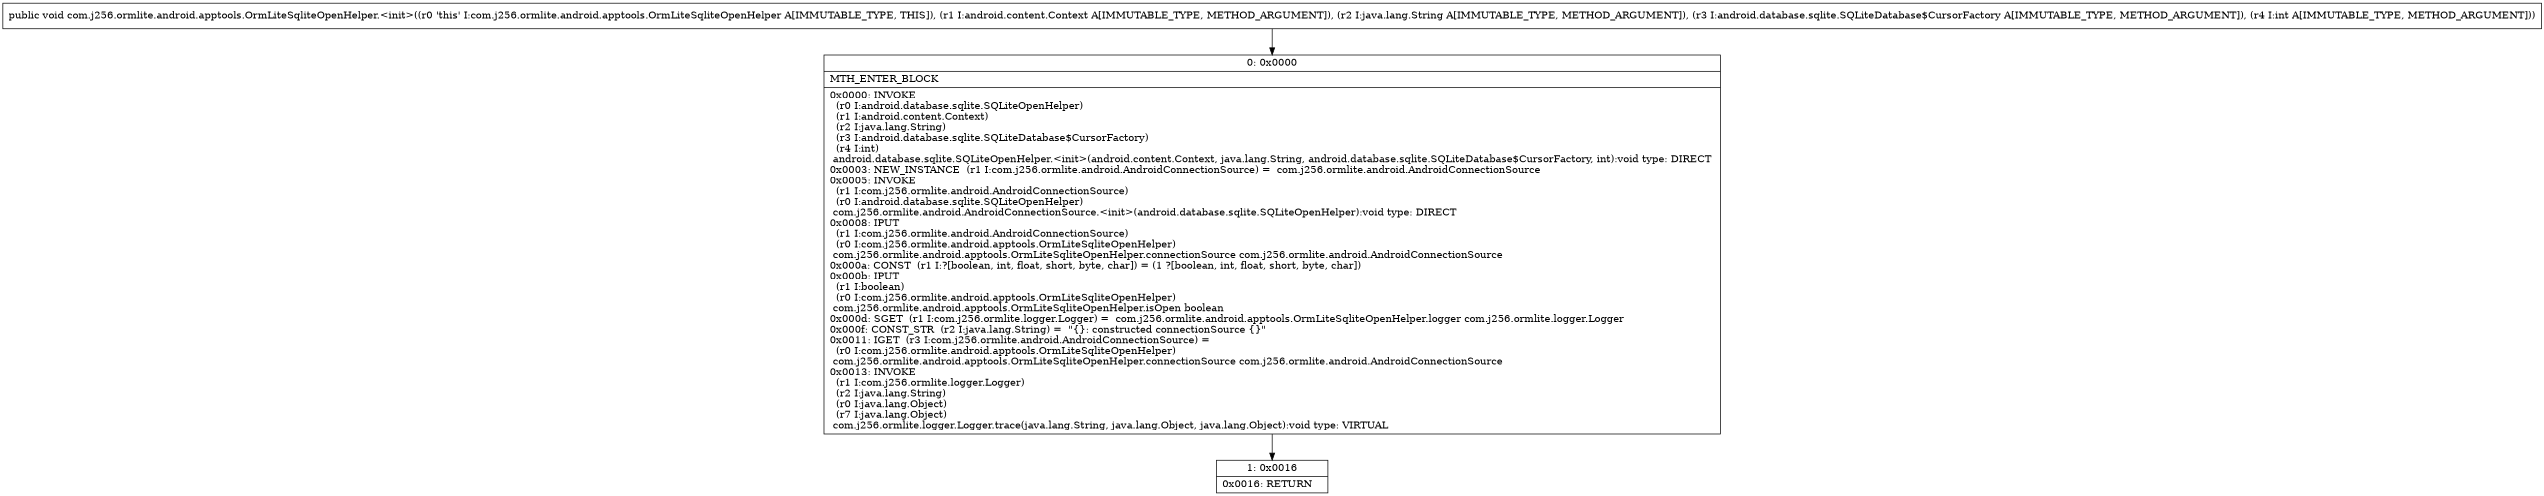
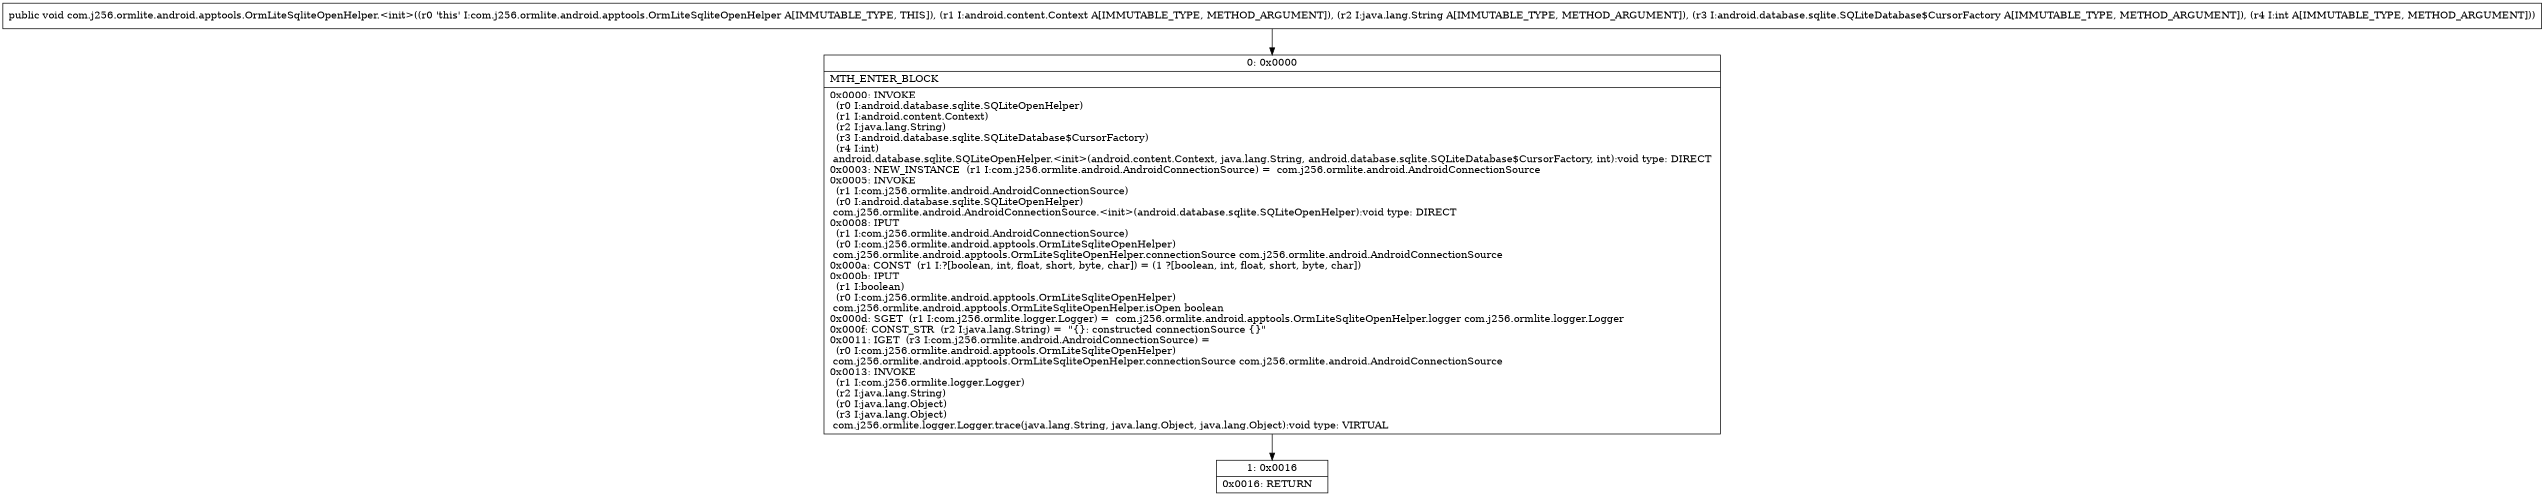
  digraph {
    node [shape=record]
-   n1 [label="{0\:\ 0x0000|MTH_ENTER_BLOCK\l|0x0000: INVOKE  \l  (r0 I:android.database.sqlite.SQLiteOpenHelper)\l  (r1 I:android.content.Context)\l  (r2 I:java.lang.String)\l  (r3 I:android.database.sqlite.SQLiteDatabase$CursorFactory)\l  (r4 I:int)\l android.database.sqlite.SQLiteOpenHelper.\<init\>(android.content.Context, java.lang.String, android.database.sqlite.SQLiteDatabase$CursorFactory, int):void type: DIRECT \l0x0003: NEW_INSTANCE  (r1 I:com.j256.ormlite.android.AndroidConnectionSource) =  com.j256.ormlite.android.AndroidConnectionSource \l0x0005: INVOKE  \l  (r1 I:com.j256.ormlite.android.AndroidConnectionSource)\l  (r0 I:android.database.sqlite.SQLiteOpenHelper)\l com.j256.ormlite.android.AndroidConnectionSource.\<init\>(android.database.sqlite.SQLiteOpenHelper):void type: DIRECT \l0x0008: IPUT  \l  (r1 I:com.j256.ormlite.android.AndroidConnectionSource)\l  (r0 I:com.j256.ormlite.android.apptools.OrmLiteSqliteOpenHelper)\l com.j256.ormlite.android.apptools.OrmLiteSqliteOpenHelper.connectionSource com.j256.ormlite.android.AndroidConnectionSource \l0x000a: CONST  (r1 I:?[boolean, int, float, short, byte, char]) = (1 ?[boolean, int, float, short, byte, char]) \l0x000b: IPUT  \l  (r1 I:boolean)\l  (r0 I:com.j256.ormlite.android.apptools.OrmLiteSqliteOpenHelper)\l com.j256.ormlite.android.apptools.OrmLiteSqliteOpenHelper.isOpen boolean \l0x000d: SGET  (r1 I:com.j256.ormlite.logger.Logger) =  com.j256.ormlite.android.apptools.OrmLiteSqliteOpenHelper.logger com.j256.ormlite.logger.Logger \l0x000f: CONST_STR  (r2 I:java.lang.String) =  \"\{\}: constructed connectionSource \{\}\" \l0x0011: IGET  (r3 I:com.j256.ormlite.android.AndroidConnectionSource) = \l  (r0 I:com.j256.ormlite.android.apptools.OrmLiteSqliteOpenHelper)\l com.j256.ormlite.android.apptools.OrmLiteSqliteOpenHelper.connectionSource com.j256.ormlite.android.AndroidConnectionSource \l0x0013: INVOKE  \l  (r1 I:com.j256.ormlite.logger.Logger)\l  (r2 I:java.lang.String)\l  (r0 I:java.lang.Object)\l  (r7 I:java.lang.Object)\l com.j256.ormlite.logger.Logger.trace(java.lang.String, java.lang.Object, java.lang.Object):void type: VIRTUAL \l}"]
+   n1 [label="{0\:\ 0x0000|MTH_ENTER_BLOCK\l|0x0000: INVOKE  \l  (r0 I:android.database.sqlite.SQLiteOpenHelper)\l  (r1 I:android.content.Context)\l  (r2 I:java.lang.String)\l  (r3 I:android.database.sqlite.SQLiteDatabase$CursorFactory)\l  (r4 I:int)\l android.database.sqlite.SQLiteOpenHelper.\<init\>(android.content.Context, java.lang.String, android.database.sqlite.SQLiteDatabase$CursorFactory, int):void type: DIRECT \l0x0003: NEW_INSTANCE  (r1 I:com.j256.ormlite.android.AndroidConnectionSource) =  com.j256.ormlite.android.AndroidConnectionSource \l0x0005: INVOKE  \l  (r1 I:com.j256.ormlite.android.AndroidConnectionSource)\l  (r0 I:android.database.sqlite.SQLiteOpenHelper)\l com.j256.ormlite.android.AndroidConnectionSource.\<init\>(android.database.sqlite.SQLiteOpenHelper):void type: DIRECT \l0x0008: IPUT  \l  (r1 I:com.j256.ormlite.android.AndroidConnectionSource)\l  (r0 I:com.j256.ormlite.android.apptools.OrmLiteSqliteOpenHelper)\l com.j256.ormlite.android.apptools.OrmLiteSqliteOpenHelper.connectionSource com.j256.ormlite.android.AndroidConnectionSource \l0x000a: CONST  (r1 I:?[boolean, int, float, short, byte, char]) = (1 ?[boolean, int, float, short, byte, char]) \l0x000b: IPUT  \l  (r1 I:boolean)\l  (r0 I:com.j256.ormlite.android.apptools.OrmLiteSqliteOpenHelper)\l com.j256.ormlite.android.apptools.OrmLiteSqliteOpenHelper.isOpen boolean \l0x000d: SGET  (r1 I:com.j256.ormlite.logger.Logger) =  com.j256.ormlite.android.apptools.OrmLiteSqliteOpenHelper.logger com.j256.ormlite.logger.Logger \l0x000f: CONST_STR  (r2 I:java.lang.String) =  \"\{\}: constructed connectionSource \{\}\" \l0x0011: IGET  (r3 I:com.j256.ormlite.android.AndroidConnectionSource) = \l  (r0 I:com.j256.ormlite.android.apptools.OrmLiteSqliteOpenHelper)\l com.j256.ormlite.android.apptools.OrmLiteSqliteOpenHelper.connectionSource com.j256.ormlite.android.AndroidConnectionSource \l0x0013: INVOKE  \l  (r1 I:com.j256.ormlite.logger.Logger)\l  (r2 I:java.lang.String)\l  (r0 I:java.lang.Object)\l  (r3 I:java.lang.Object)\l com.j256.ormlite.logger.Logger.trace(java.lang.String, java.lang.Object, java.lang.Object):void type: VIRTUAL \l}"]
    n2 [label="{1\:\ 0x0016|0x0016: RETURN   \l}"]
    n3 [label="{public void com.j256.ormlite.android.apptools.OrmLiteSqliteOpenHelper.\<init\>((r0 'this' I:com.j256.ormlite.android.apptools.OrmLiteSqliteOpenHelper A[IMMUTABLE_TYPE, THIS]), (r1 I:android.content.Context A[IMMUTABLE_TYPE, METHOD_ARGUMENT]), (r2 I:java.lang.String A[IMMUTABLE_TYPE, METHOD_ARGUMENT]), (r3 I:android.database.sqlite.SQLiteDatabase$CursorFactory A[IMMUTABLE_TYPE, METHOD_ARGUMENT]), (r4 I:int A[IMMUTABLE_TYPE, METHOD_ARGUMENT])) }"]
    n1 -> n2
    n3 -> n1
  }
